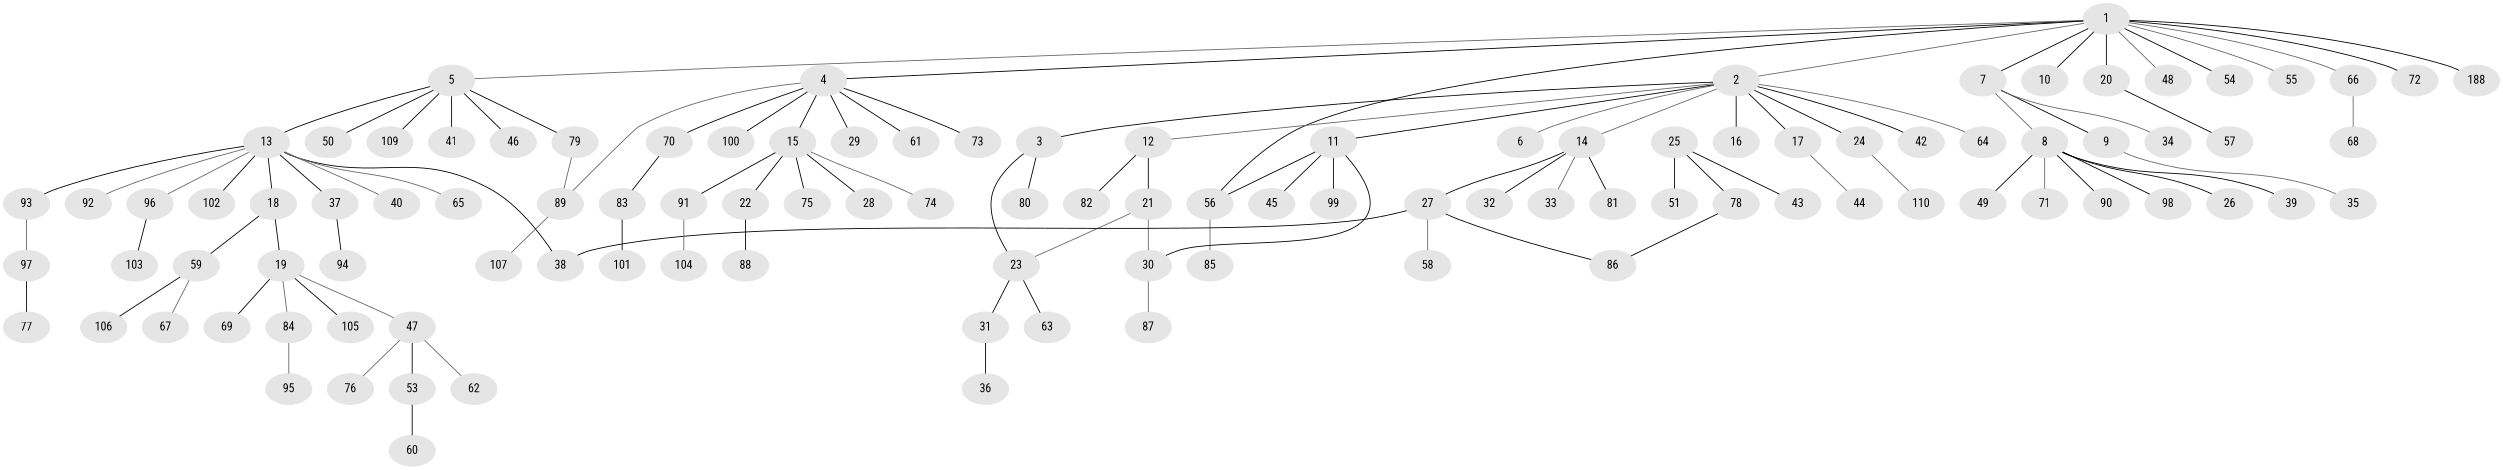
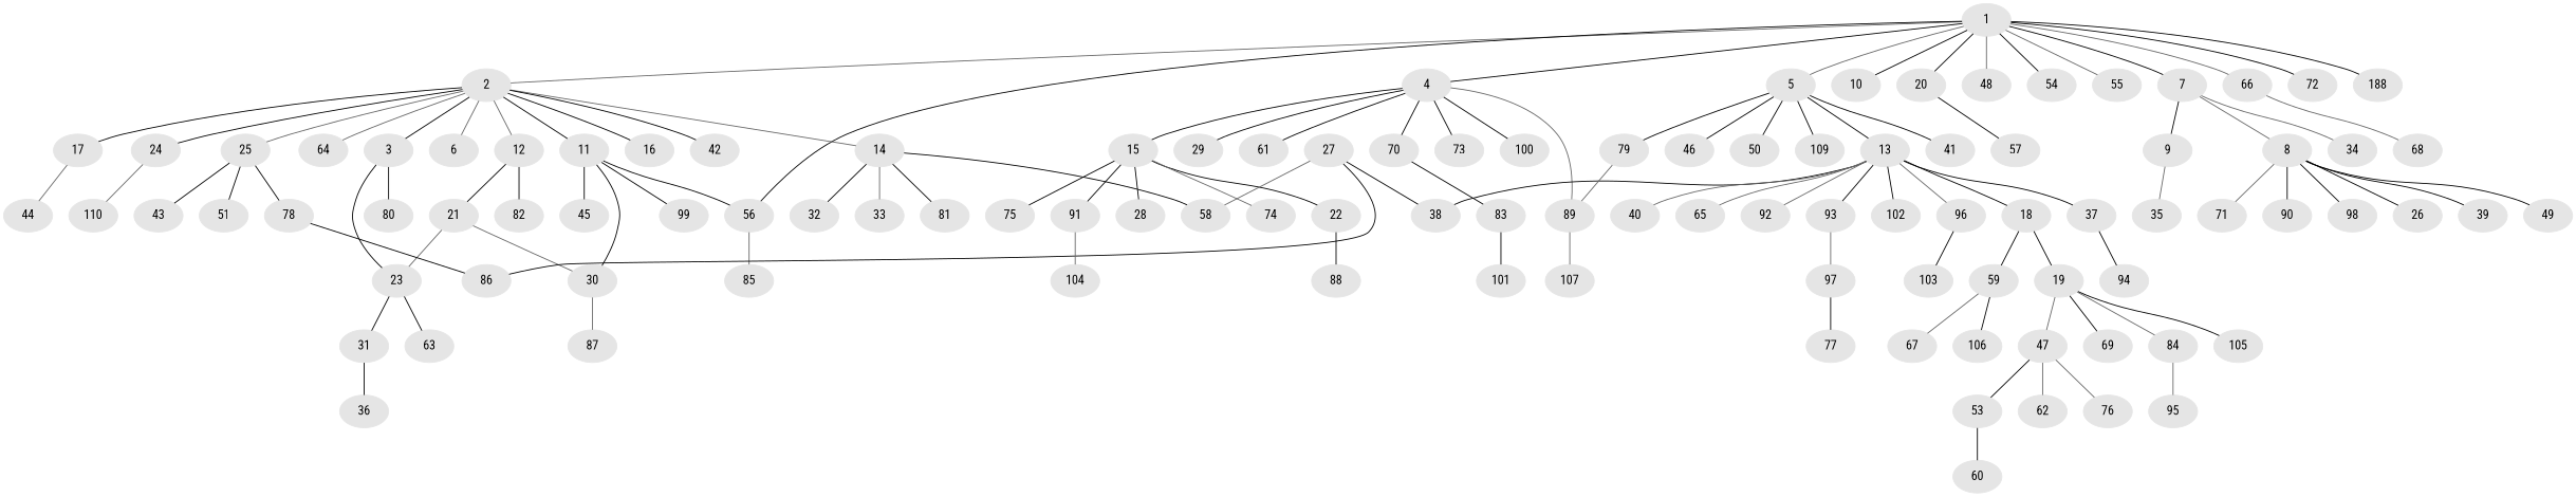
  graph {
    fontname="Roboto Condensed"
    node [color=gray90 fontname="Roboto Condensed" style=filled]
    edge [color=black fontname="Roboto Condensed"]
    1
    2
    4
    5
    7
    10
    20
    48
    54
    55
    56
    66
    72
    n14 [label=188]
    3
    6
    11
    12
    14
    16
    17
    24
    25
    42
    64
    15
    29
    61
    70
    73
    89
    100
    13
    41
    46
    50
    79
    109
    8
    9
    34
    57
    85
    68
    23
    80
    30
    45
    99
    21
    82
    27
    32
    33
    81
    44
    110
    43
    51
    78
    31
    63
    22
    28
    74
    75
    91
    83
    107
    18
    37
    38
    40
    65
    92
    93
    96
    102
    26
    39
    49
    71
    90
    98
    35
    87
    19
    59
    94
    97
    103
    58
    86
    88
    104
    47
    69
    84
    105
    67
    106
    53
    62
    76
    95
    36
    60
    101
    77
    1 -- 2 [color=gray40]
    1 -- 4
    1 -- 5 [color=gray40]
    1 -- 7
    1 -- 10
    1 -- 20
    1 -- 48 [color=gray40]
    1 -- 54
    1 -- 55 [color=gray40]
    1 -- 56
    1 -- 66 [color=gray40]
    1 -- 72
    1 -- n14
    2 -- 3
    2 -- 6 [color=gray40]
    2 -- 11
    2 -- 12 [color=gray40]
    2 -- 14 [color=gray40]
    2 -- 16
    2 -- 17
    2 -- 24
+   2 -- 25 [color=gray40]
    2 -- 42
    2 -- 64 [color=gray40]
    4 -- 15
    4 -- 29
    4 -- 61
    4 -- 70
    4 -- 73
    4 -- 89 [color=gray40]
    4 -- 100
    5 -- 13
    5 -- 41
    5 -- 46
    5 -- 50
    5 -- 79
    5 -- 109
    7 -- 8 [color=gray40]
    7 -- 9
    7 -- 34 [color=gray40]
    20 -- 57
    56 -- 85 [color=gray40]
    66 -- 68 [color=gray40]
    3 -- 23
    3 -- 80
    11 -- 56
    11 -- 30
    11 -- 45
    11 -- 99
    12 -- 21
    12 -- 82
-   14 -- 27
+   14 -- 58
    14 -- 32
    14 -- 33 [color=gray40]
    14 -- 81
    17 -- 44 [color=gray40]
    24 -- 110 [color=gray40]
    25 -- 43
    25 -- 51
    25 -- 78
    15 -- 22
    15 -- 28
    15 -- 74 [color=gray40]
    15 -- 75
    15 -- 91
    70 -- 83
    89 -- 107 [color=gray40]
    13 -- 18
    13 -- 37
    13 -- 38
    13 -- 40 [color=gray40]
    13 -- 65 [color=gray40]
    13 -- 92 [color=gray40]
    13 -- 93
    13 -- 96 [color=gray40]
    13 -- 102
    79 -- 89 [color=gray40]
    8 -- 26
    8 -- 39
    8 -- 49
    8 -- 71 [color=gray40]
    8 -- 90
    8 -- 98
    9 -- 35 [color=gray40]
    23 -- 31
    23 -- 63
    30 -- 87 [color=gray40]
    21 -- 23 [color=gray40]
    21 -- 30 [color=gray40]
    27 -- 38
    27 -- 58 [color=gray40]
    27 -- 86
    78 -- 86
    31 -- 36
    22 -- 88
    91 -- 104 [color=gray40]
    83 -- 101
    18 -- 19
    18 -- 59
    37 -- 94
    93 -- 97 [color=gray40]
    96 -- 103
    19 -- 47 [color=gray40]
    19 -- 69
    19 -- 84 [color=gray40]
    19 -- 105
    59 -- 67 [color=gray40]
    59 -- 106
    97 -- 77
    47 -- 53
    47 -- 62 [color=gray40]
    47 -- 76 [color=gray40]
    84 -- 95 [color=gray40]
    53 -- 60
  }
